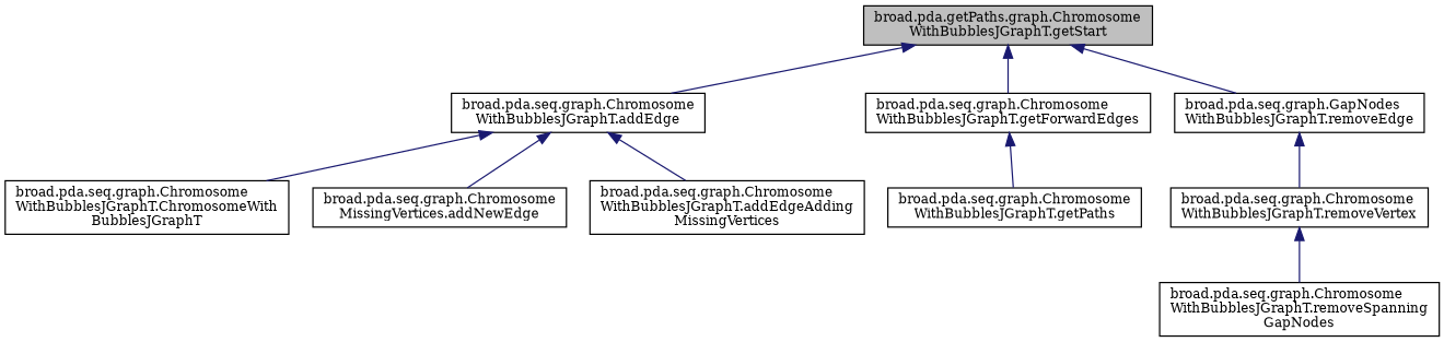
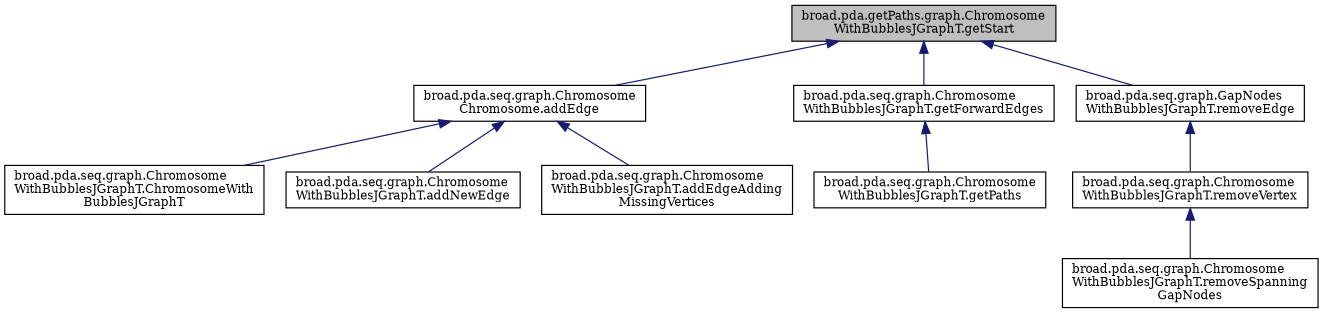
  digraph {
    fontname="DejaVu Serif"
    rankdir=TB
    node [color=black fillcolor=white fontname="DejaVu Serif" fontsize=10 shape=record style=filled]
    edge [color=midnightblue dir=back fontname="DejaVu Serif" fontsize=10 labelfontname=Helvetica labelfontsize=10 style=solid]
    n1 [fillcolor=grey75 fontcolor=black height=0.2 label="broad.pda.getPaths.graph.Chromosome\lWithBubblesJGraphT.getStart" width=0.4]
-   n2 [height=0.2 label="broad.pda.seq.graph.Chromosome\lWithBubblesJGraphT.addEdge" width=0.4]
+   n2 [height=0.2 label="broad.pda.seq.graph.Chromosome\lChromosome.addEdge" width=0.4]
    n3 [height=0.2 label="broad.pda.seq.graph.Chromosome\lWithBubblesJGraphT.getForwardEdges" width=0.4]
    n4 [height=0.2 label="broad.pda.seq.graph.GapNodes\lWithBubblesJGraphT.removeEdge" width=0.4]
    n5 [height=0.2 label="broad.pda.seq.graph.Chromosome\lWithBubblesJGraphT.ChromosomeWith\lBubblesJGraphT" width=0.4]
-   n6 [height=0.2 label="broad.pda.seq.graph.Chromosome\lMissingVertices.addNewEdge" width=0.4]
+   n6 [height=0.2 label="broad.pda.seq.graph.Chromosome\lWithBubblesJGraphT.addNewEdge" width=0.4]
    n7 [height=0.2 label="broad.pda.seq.graph.Chromosome\lWithBubblesJGraphT.addEdgeAdding\lMissingVertices" width=0.4]
    n8 [height=0.2 label="broad.pda.seq.graph.Chromosome\lWithBubblesJGraphT.getPaths" width=0.4]
    n9 [height=0.2 label="broad.pda.seq.graph.Chromosome\lWithBubblesJGraphT.removeVertex" width=0.4]
    n10 [height=0.2 label="broad.pda.seq.graph.Chromosome\lWithBubblesJGraphT.removeSpanning\lGapNodes" width=0.4]
    n1 -> n2
    n1 -> n3
    n1 -> n4
    n2 -> n5
    n2 -> n6
    n2 -> n7
    n3 -> n8
    n4 -> n9
    n9 -> n10
  }
